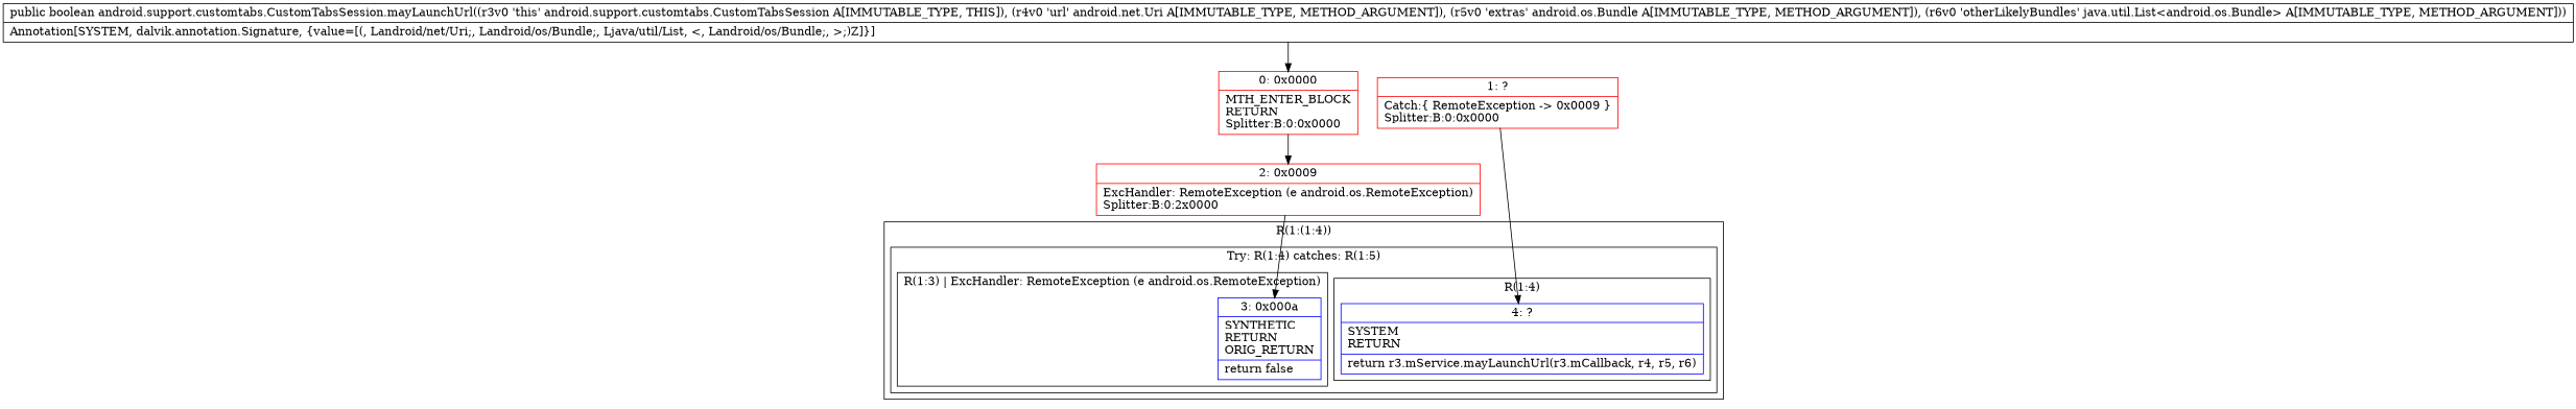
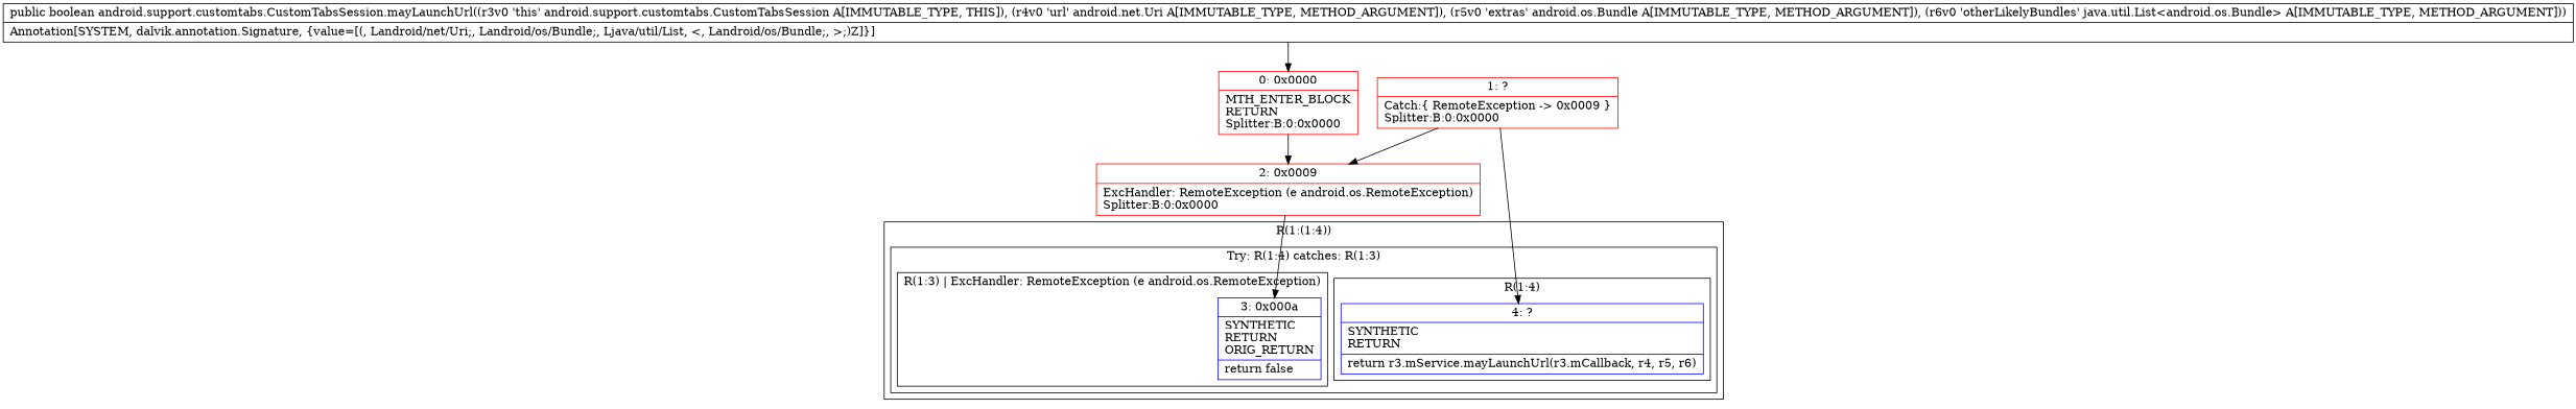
  digraph {
    node [color=red shape=record]
-   n1 [color=blue label="{4\:\ ?|SYSTEM\lRETURN\l|return r3.mService.mayLaunchUrl(r3.mCallback, r4, r5, r6)\l}"]
+   n1 [color=blue label="{4\:\ ?|SYNTHETIC\lRETURN\l|return r3.mService.mayLaunchUrl(r3.mCallback, r4, r5, r6)\l}"]
    n2 [color=blue label="{3\:\ 0x000a|SYNTHETIC\lRETURN\lORIG_RETURN\l|return false\l}"]
    n3 [label="{0\:\ 0x0000|MTH_ENTER_BLOCK\lRETURN\lSplitter:B:0:0x0000\l}"]
-   n4 [label="{2\:\ 0x0009|ExcHandler: RemoteException (e android.os.RemoteException)\lSplitter:B:0:2x0000\l}"]
+   n4 [label="{2\:\ 0x0009|ExcHandler: RemoteException (e android.os.RemoteException)\lSplitter:B:0:0x0000\l}"]
    n5 [label="{1\:\ ?|Catch:\{ RemoteException \-\> 0x0009 \}\lSplitter:B:0:0x0000\l}"]
    n6 [label="{public boolean android.support.customtabs.CustomTabsSession.mayLaunchUrl((r3v0 'this' android.support.customtabs.CustomTabsSession A[IMMUTABLE_TYPE, THIS]), (r4v0 'url' android.net.Uri A[IMMUTABLE_TYPE, METHOD_ARGUMENT]), (r5v0 'extras' android.os.Bundle A[IMMUTABLE_TYPE, METHOD_ARGUMENT]), (r6v0 'otherLikelyBundles' java.util.List\<android.os.Bundle\> A[IMMUTABLE_TYPE, METHOD_ARGUMENT]))  | Annotation[SYSTEM, dalvik.annotation.Signature, \{value=[(, Landroid\/net\/Uri;, Landroid\/os\/Bundle;, Ljava\/util\/List, \<, Landroid\/os\/Bundle;, \>;)Z]\}]\l}" color=""]
    subgraph cluster_1 {
      label="R(1:(1:4))"
      subgraph cluster_2 {
-       label="Try: R(1:4) catches: R(1:5)"
+       label="Try: R(1:4) catches: R(1:3)"
        subgraph cluster_3 {
          label="R(1:4)"
          n1
        }
        subgraph cluster_4 {
          label="R(1:3) | ExcHandler: RemoteException (e android.os.RemoteException)\l"
          n2
        }
      }
    }
    subgraph cluster_5 {
      label="R(1:3) | ExcHandler: RemoteException (e android.os.RemoteException)\l"
    }
    n3 -> n4
    n4 -> n2
    n5 -> n1
+   n5 -> n4
    n6 -> n3
  }
